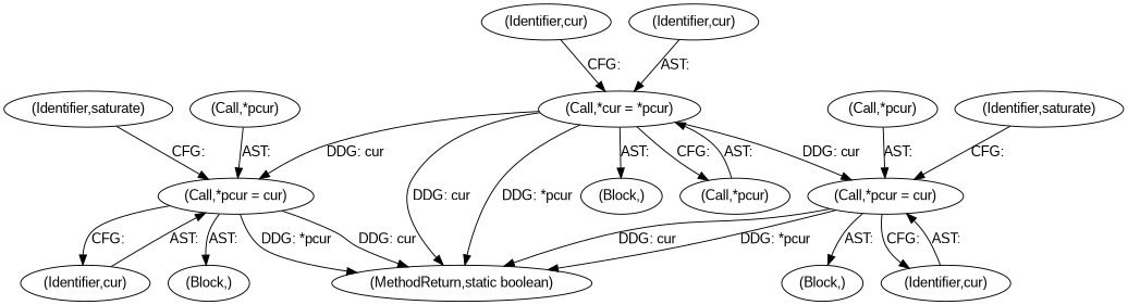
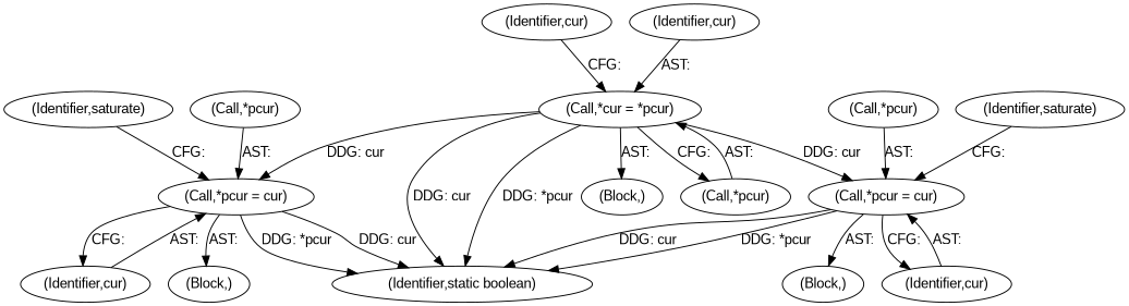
  digraph {
    fontname="Liberation Sans"
    node [fontname="Liberation Sans"]
    edge [fontname="Liberation Sans"]
    n1 [label="(Call,*cur = *pcur)"]
    n2 [label="(Call,*pcur = cur)"]
    n3 [label="(Call,*pcur = cur)"]
    n4 [label="(Block,)"]
-   n5 [label="(MethodReturn,static boolean)"]
+   n5 [label="(Identifier,static boolean)"]
    n6 [label="(Call,*pcur)"]
    n7 [label="(Identifier,cur)"]
    n8 [label="(Block,)"]
    n9 [label="(Block,)"]
    n10 [label="(Identifier,cur)"]
    n11 [label="(Call,*pcur)"]
    n12 [label="(Identifier,cur)"]
    n13 [label="(Identifier,saturate)"]
    n14 [label="(Identifier,saturate)"]
    n15 [label="(Identifier,cur)"]
    n16 [label="(Call,*pcur)"]
    n1 -> n2 [label="DDG: cur"]
    n1 -> n3 [label="DDG: cur"]
    n1 -> n4 [label="AST: "]
    n1 -> n5 [label="DDG: cur"]
    n1 -> n5 [label="DDG: *pcur"]
    n1 -> n6 [label="CFG: "]
    n2 -> n5 [label="DDG: cur"]
    n2 -> n5 [label="DDG: *pcur"]
    n2 -> n7 [label="CFG: "]
    n2 -> n8 [label="AST: "]
    n3 -> n5 [label="DDG: cur"]
    n3 -> n5 [label="DDG: *pcur"]
    n3 -> n9 [label="AST: "]
    n3 -> n10 [label="CFG: "]
    n6 -> n1 [label="AST: "]
    n7 -> n2 [label="AST: "]
    n10 -> n3 [label="AST: "]
    n11 -> n3 [label="AST: "]
    n12 -> n1 [label="CFG: "]
    n13 -> n3 [label="CFG: "]
    n14 -> n2 [label="CFG: "]
    n15 -> n1 [label="AST: "]
    n16 -> n2 [label="AST: "]
  }
